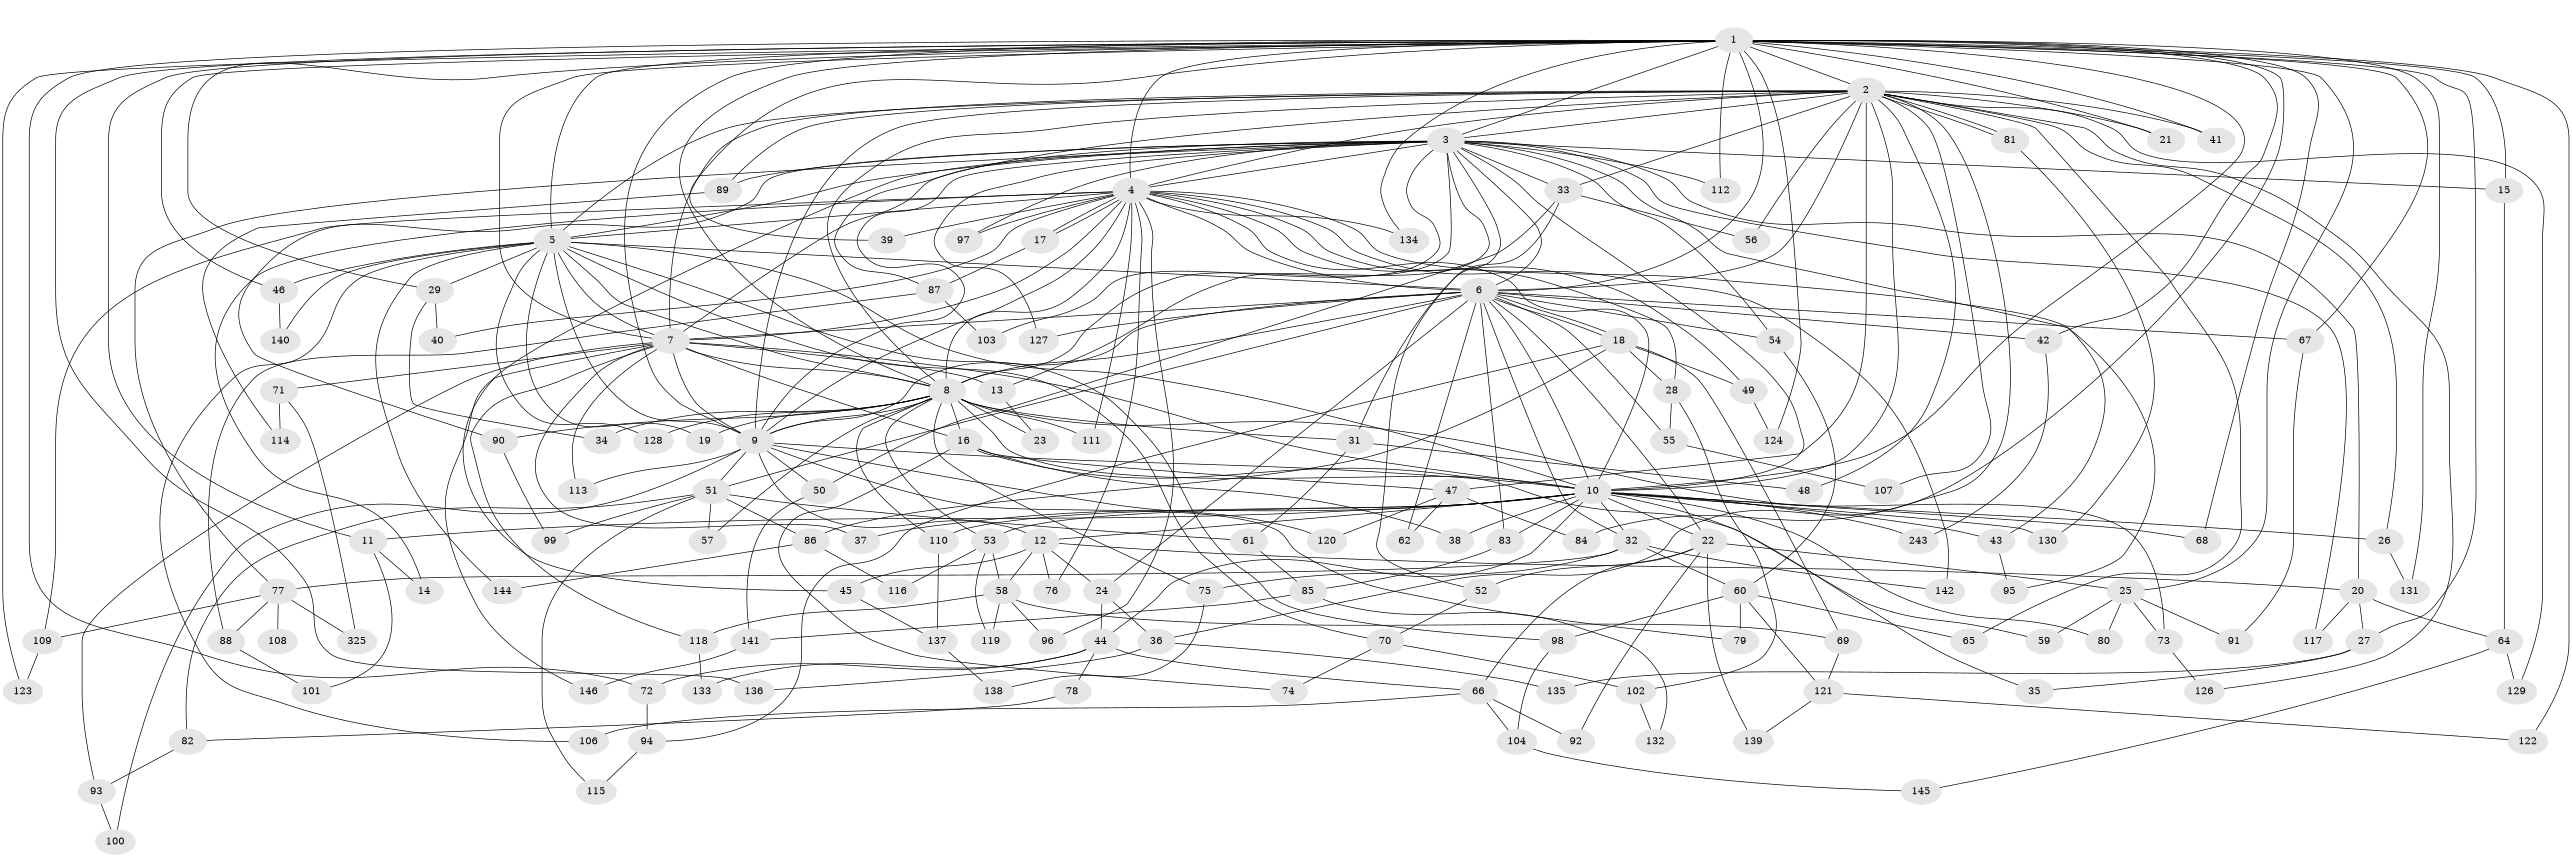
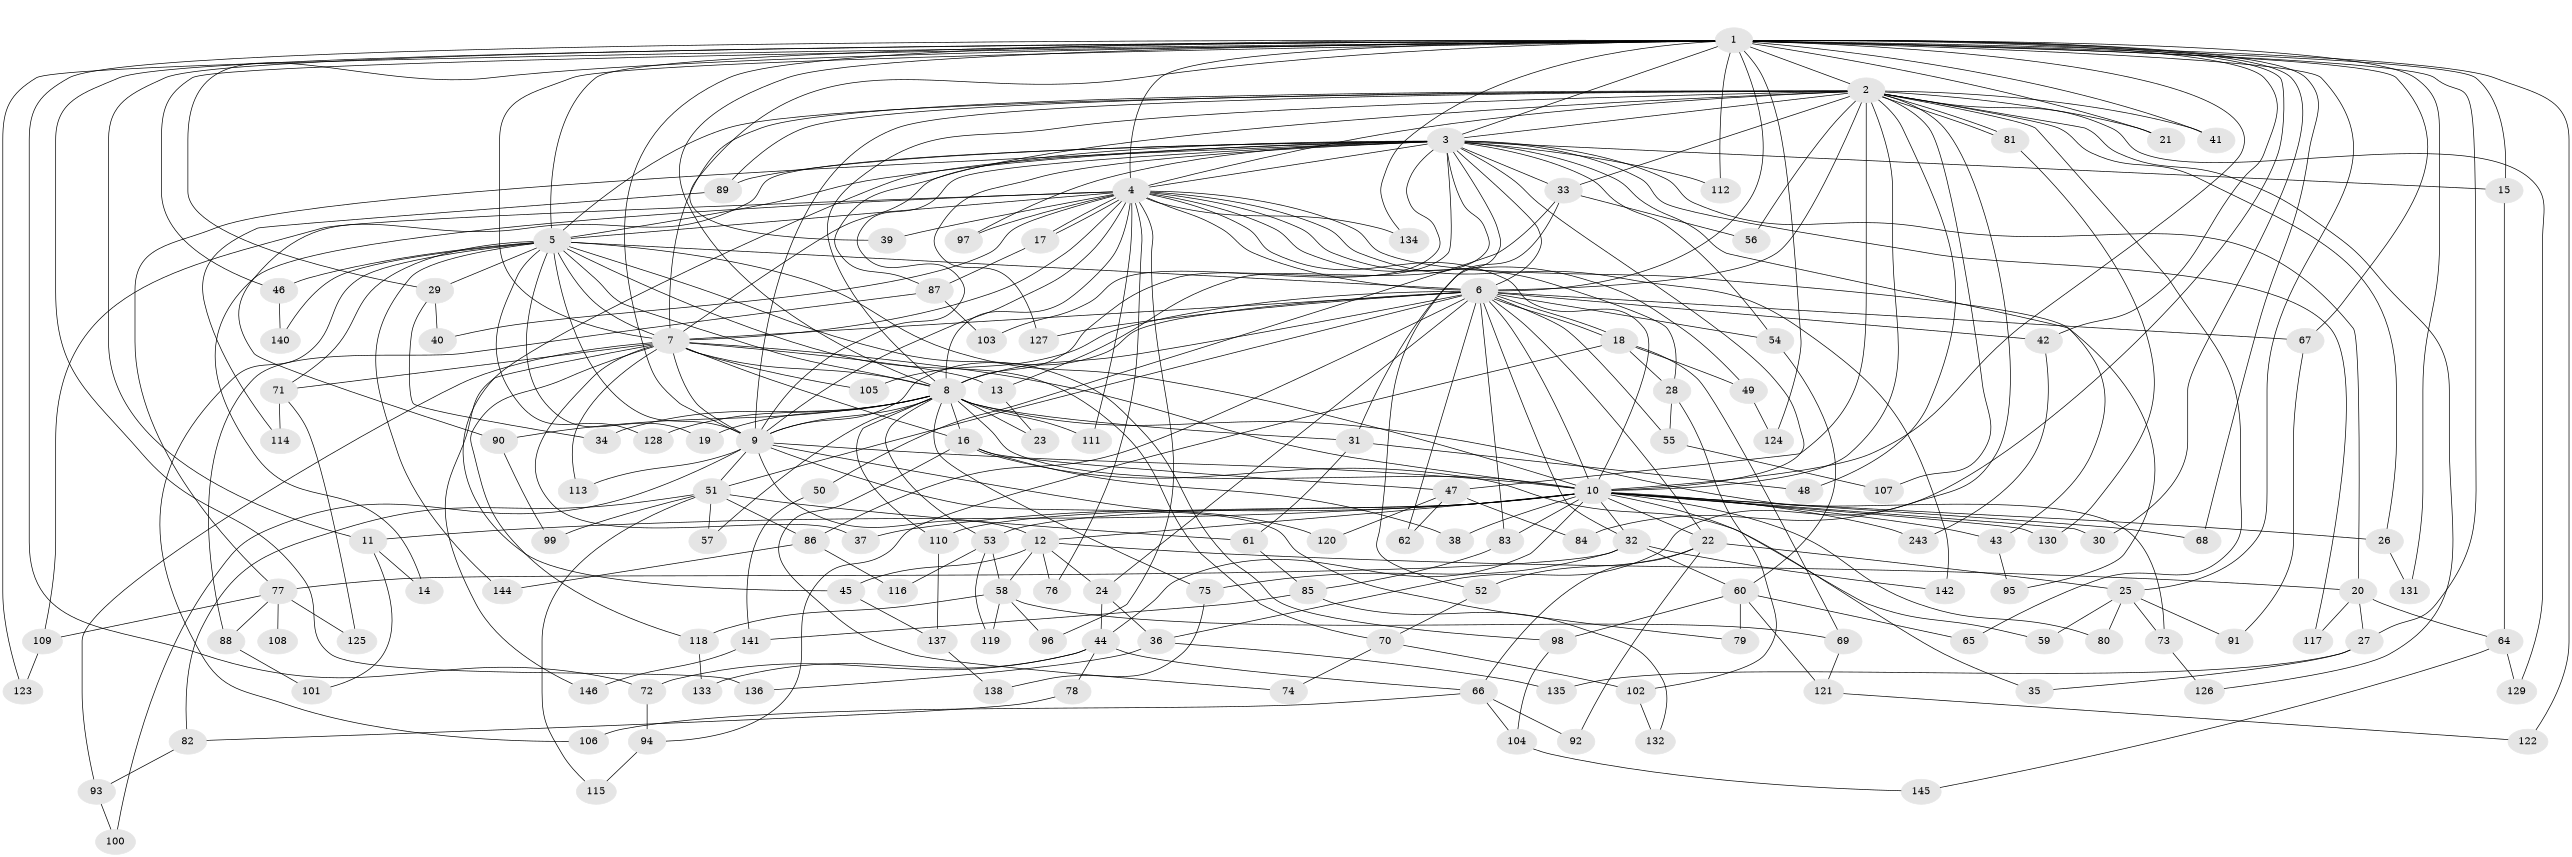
  graph {
    node [color=gray90 style=filled]
    1
    2
    3
    4
    5
    6
    7
    8
    9
    10
    11
    15
    21
    25
    27
    29
+   30
    39
    41
    42
    46
    67
    68
    72
    84
    112
    122
    123
    124
    131
    134
    136
    26
    33
    36
    47
    48
    56
    65
    81
    87
    89
    107
    126
    129
    13
    20
    31
    43
    45
    54
    77
    90
    97
    103
    117
    127
    14
    17
    28
    40
    49
    76
    95
    96
    109
    111
    142
    19
    70
    71
    98
    106
    128
    140
    144
    18
    22
    24
    32
    51
    55
    62
    83
    86
+   105
    16
    37
    93
    113
    118
    146
    23
    34
    53
    57
    73
    75
    110
    12
    50
    79
    100
    120
    35
    38
    44
    80
    130
    n110 [label=243]
    101
    64
    59
    91
    135
    94
    52
    88
    114
    61
    137
    60
    108
-   125 [label=325]
+   125
    99
    102
    74
    104
    69
    66
    92
-   139
    82
    115
    85
    116
    133
    58
    119
    138
    141
    78
    145
    121
    132
    1 -- 2
    1 -- 3
    1 -- 4
    1 -- 5
    1 -- 6
    1 -- 7
    1 -- 8
    1 -- 9
    1 -- 10
    1 -- 11
    1 -- 15
    1 -- 21
    1 -- 25
    1 -- 27
    1 -- 29
+   1 -- 30
    1 -- 39
    1 -- 41
    1 -- 42
    1 -- 46
    1 -- 67
    1 -- 68
    1 -- 72
    1 -- 84
    1 -- 112
    1 -- 122
    1 -- 123
    1 -- 124
    1 -- 131
    1 -- 134
    1 -- 136
    2 -- 3
    2 -- 4
    2 -- 5
    2 -- 6
    2 -- 7
    2 -- 8
    2 -- 9
    2 -- 10
    2 -- 21
    2 -- 41
    2 -- 26
    2 -- 33
    2 -- 36
    2 -- 47
    2 -- 48
    2 -- 56
    2 -- 65
    2 -- 81
    2 -- 81
    2 -- 87
    2 -- 89
    2 -- 107
    2 -- 126
    2 -- 129
    3 -- 4
    3 -- 5
    3 -- 6
    3 -- 7
    3 -- 8
    3 -- 9
    3 -- 10
    3 -- 15
    3 -- 112
    3 -- 33
    3 -- 89
    3 -- 13
    3 -- 20
    3 -- 31
    3 -- 43
    3 -- 45
    3 -- 54
    3 -- 77
    3 -- 90
    3 -- 97
    3 -- 103
    3 -- 117
    3 -- 127
    4 -- 5
    4 -- 6
    4 -- 7
    4 -- 8
    4 -- 9
    4 -- 10
    4 -- 39
    4 -- 134
    4 -- 97
    4 -- 14
    4 -- 17
    4 -- 17
    4 -- 28
    4 -- 40
    4 -- 49
    4 -- 76
    4 -- 95
    4 -- 96
    4 -- 109
    4 -- 111
    4 -- 142
    5 -- 6
    5 -- 7
    5 -- 8
    5 -- 9
    5 -- 10
    5 -- 29
    5 -- 46
    5 -- 19
    5 -- 70
+   5 -- 71
    5 -- 98
    5 -- 106
    5 -- 128
    5 -- 140
    5 -- 144
    6 -- 7
    6 -- 8
    6 -- 9
    6 -- 10
    6 -- 42
    6 -- 67
    6 -- 54
    6 -- 127
    6 -- 18
    6 -- 18
    6 -- 22
    6 -- 24
    6 -- 32
    6 -- 51
    6 -- 55
    6 -- 62
    6 -- 83
-   18 -- 86
+   6 -- 86
+   6 -- 105
    7 -- 8
    7 -- 9
    7 -- 10
    7 -- 13
    7 -- 71
+   7 -- 105
    7 -- 16
    7 -- 37
    7 -- 93
    7 -- 113
    7 -- 118
    7 -- 146
    8 -- 9
    8 -- 10
    8 -- 31
    8 -- 90
    8 -- 111
    8 -- 19
    8 -- 128
    8 -- 16
    8 -- 23
    8 -- 34
    8 -- 53
    8 -- 57
    8 -- 73
    8 -- 75
    8 -- 110
    9 -- 10
    9 -- 51
    9 -- 113
    9 -- 12
-   9 -- 50
    9 -- 79
    9 -- 100
    9 -- 120
    10 -- 11
+   10 -- 30
    10 -- 68
    10 -- 26
    10 -- 43
    10 -- 22
    10 -- 32
    10 -- 83
    10 -- 37
    10 -- 53
    10 -- 110
    10 -- 12
    10 -- 35
    10 -- 38
    10 -- 44
    10 -- 80
    10 -- 130
    10 -- n110
    11 -- 14
    11 -- 101
    15 -- 64
    25 -- 73
    25 -- 80
    25 -- 59
    25 -- 91
    27 -- 35
    27 -- 135
    29 -- 40
    29 -- 34
    42 -- n110
    46 -- 140
    67 -- 91
    72 -- 94
    26 -- 131
    33 -- 56
    33 -- 50
    33 -- 52
    36 -- 136
    36 -- 135
    47 -- 84
    47 -- 62
    47 -- 120
    81 -- 130
    87 -- 103
    87 -- 88
    89 -- 114
    13 -- 23
    20 -- 27
    20 -- 117
    20 -- 64
    31 -- 48
    31 -- 61
    43 -- 95
    45 -- 137
    54 -- 60
    77 -- 109
    77 -- 88
    77 -- 108
    77 -- 125
    90 -- 99
    17 -- 87
    28 -- 55
    28 -- 102
    49 -- 124
    109 -- 123
    70 -- 102
    70 -- 74
    71 -- 114
    71 -- 125
    98 -- 104
    18 -- 28
    18 -- 49
    18 -- 94
    18 -- 69
    22 -- 25
    22 -- 52
    22 -- 66
    22 -- 92
-   22 -- 139
    24 -- 36
    24 -- 44
    32 -- 77
    32 -- 142
    32 -- 75
    32 -- 60
    51 -- 86
    51 -- 57
    51 -- 61
    51 -- 99
    51 -- 82
    51 -- 115
    55 -- 107
    83 -- 85
    86 -- 144
    86 -- 116
    16 -- 47
    16 -- 38
    16 -- 59
    16 -- 74
    93 -- 100
    118 -- 133
    53 -- 116
    53 -- 58
    53 -- 119
    73 -- 126
    75 -- 138
    110 -- 137
    12 -- 20
    12 -- 45
    12 -- 76
    12 -- 24
    12 -- 58
    50 -- 141
    44 -- 72
    44 -- 66
    44 -- 133
    44 -- 78
    64 -- 129
    64 -- 145
    94 -- 115
    52 -- 70
    88 -- 101
    61 -- 85
    137 -- 138
    60 -- 65
    60 -- 98
    60 -- 79
    60 -- 121
    102 -- 132
    104 -- 145
    69 -- 121
    66 -- 106
    66 -- 104
    66 -- 92
    82 -- 93
    85 -- 141
    85 -- 132
    58 -- 96
    58 -- 118
    58 -- 69
    58 -- 119
    141 -- 146
    78 -- 82
    121 -- 122
-   121 -- 139
  }
